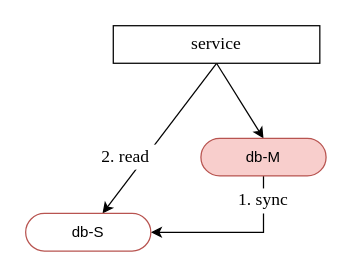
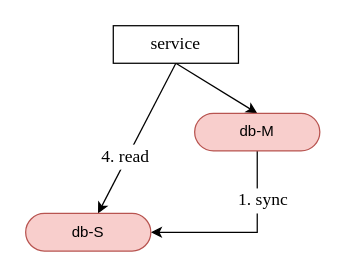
  <mxCell id="0" />
  <mxCell id="1" parent="0" />
  <mxCell id="2" style="rounded=0;orthogonalLoop=1;jettySize=auto;html=1;exitX=0.5;exitY=1;exitDx=0;exitDy=0;fontFamily=Verdana;fontSize=14;" edge="1" parent="1" source="4" target="7"><mxGeometry relative="1" as="geometry" /></mxCell>
  <mxCell id="3" style="edgeStyle=none;rounded=0;orthogonalLoop=1;jettySize=auto;html=1;exitX=0.5;exitY=1;exitDx=0;exitDy=0;entryX=0.5;entryY=0;entryDx=0;entryDy=0;fontFamily=Verdana;fontSize=14;" edge="1" parent="1" source="4" target="6"><mxGeometry relative="1" as="geometry" /></mxCell>
- <mxCell id="4" value="service" style="rounded=0;whiteSpace=wrap;html=1;fontSize=14;fontFamily=Verdana;" vertex="1" parent="1"><mxGeometry x="90" y="20" width="165" height="30" as="geometry" /></mxCell>
+ <mxCell id="4" value="service" style="rounded=0;whiteSpace=wrap;html=1;fontSize=14;fontFamily=Verdana;" vertex="1" parent="1"><mxGeometry x="90" y="20" width="100" height="30" as="geometry" /></mxCell>
  <mxCell id="5" style="edgeStyle=orthogonalEdgeStyle;rounded=0;orthogonalLoop=1;jettySize=auto;html=1;exitX=0.5;exitY=1;exitDx=0;exitDy=0;entryX=1;entryY=0.5;entryDx=0;entryDy=0;fontFamily=Verdana;fontSize=14;" edge="1" parent="1" source="6" target="7"><mxGeometry relative="1" as="geometry" /></mxCell>
- <mxCell id="6" value="db-M" style="rounded=1;whiteSpace=wrap;html=1;arcSize=50;fillColor=#f8cecc;strokeColor=#b85450;" vertex="1" parent="1"><mxGeometry x="160" y="110" width="100" height="30" as="geometry" /></mxCell>
- <mxCell id="7" value="db-S" style="rounded=1;whiteSpace=wrap;html=1;arcSize=50;fillColor=#ffffff;strokeColor=#b85450;" vertex="1" parent="1"><mxGeometry x="20" y="170" width="100" height="30" as="geometry" /></mxCell>
- <mxCell id="8" value="2. read" style="text;html=1;strokeColor=none;fillColor=#ffffff;align=center;verticalAlign=middle;whiteSpace=wrap;rounded=0;fontFamily=Verdana;fontSize=14;" vertex="1" parent="1"><mxGeometry x="70" y="115" width="60" height="20" as="geometry" /></mxCell>
+ <mxCell id="6" value="db-M" style="rounded=1;whiteSpace=wrap;html=1;arcSize=50;fillColor=#f8cecc;strokeColor=#b85450;" vertex="1" parent="1"><mxGeometry x="155" y="90" width="100" height="30" as="geometry" /></mxCell>
+ <mxCell id="7" value="db-S" style="rounded=1;whiteSpace=wrap;html=1;arcSize=50;fillColor=#f8cecc;strokeColor=#b85450;" vertex="1" parent="1"><mxGeometry x="20" y="170" width="100" height="30" as="geometry" /></mxCell>
+ <mxCell id="8" value="4. read" style="text;html=1;strokeColor=none;fillColor=#ffffff;align=center;verticalAlign=middle;whiteSpace=wrap;rounded=0;fontFamily=Verdana;fontSize=14;" vertex="1" parent="1"><mxGeometry x="70" y="115" width="60" height="20" as="geometry" /></mxCell>
  <mxCell id="9" value="1. sync" style="text;html=1;strokeColor=none;fillColor=#ffffff;align=center;verticalAlign=middle;whiteSpace=wrap;rounded=0;fontFamily=Verdana;fontSize=14;" vertex="1" parent="1"><mxGeometry x="180" y="150" width="60" height="20" as="geometry" /></mxCell>
